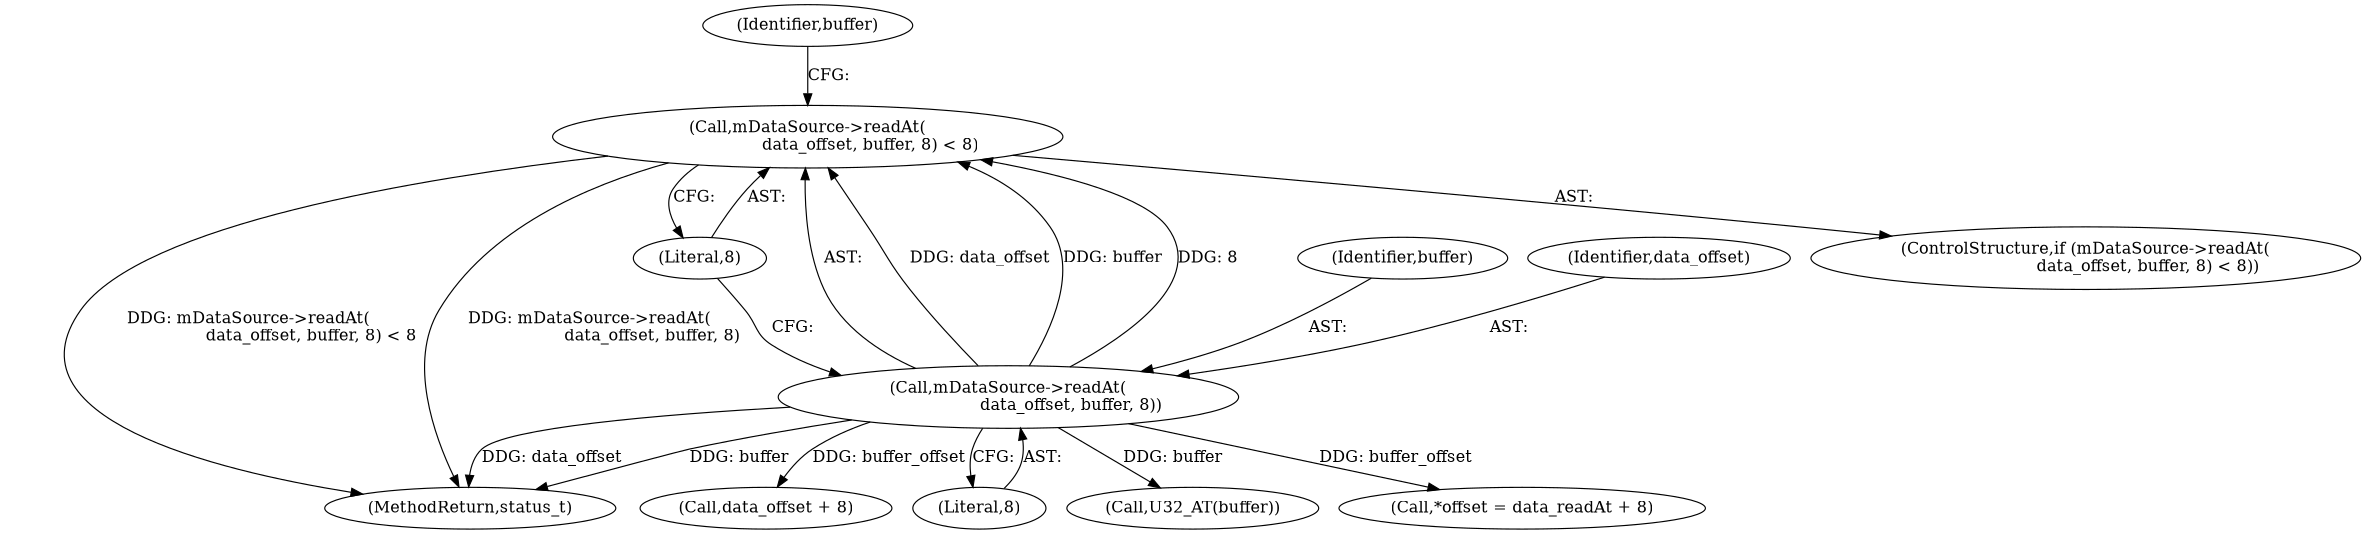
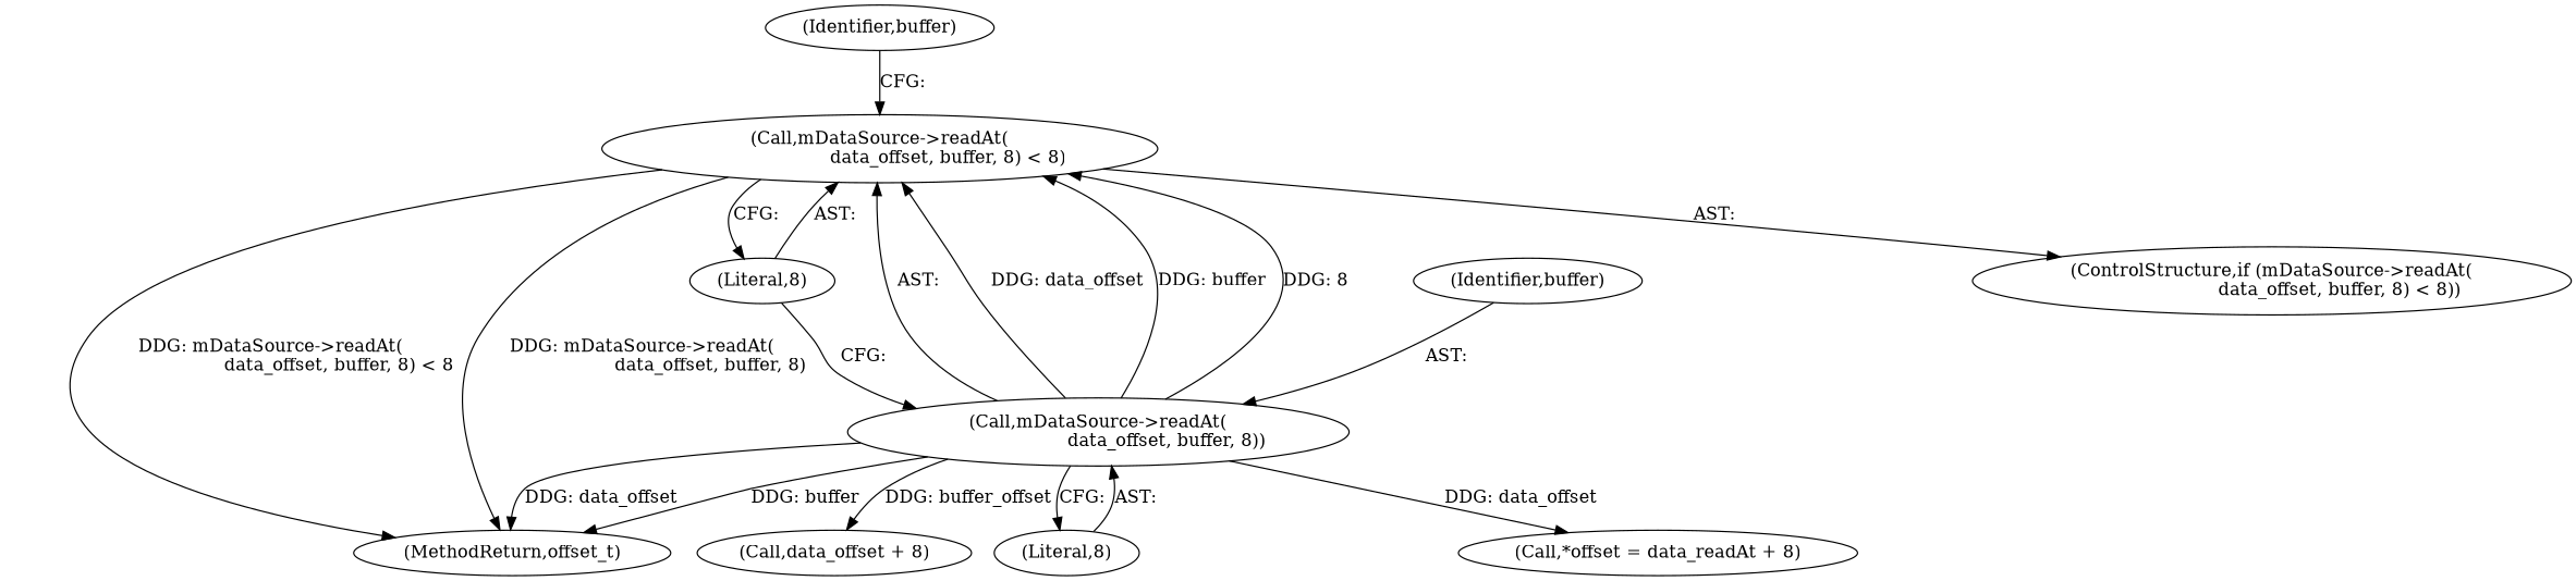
  digraph {
    n1 [label="(Call,mDataSource->readAt(\n                        data_offset, buffer, 8) < 8)"]
-   n2 [label="(MethodReturn,status_t)"]
+   n2 [label="(MethodReturn,offset_t)"]
    n3 [label="(Literal,8)"]
    n4 [label="(ControlStructure,if (mDataSource->readAt(\n                        data_offset, buffer, 8) < 8))"]
    n5 [label="(Call,mDataSource->readAt(\n                        data_offset, buffer, 8))"]
    n6 [label="(Call,data_offset + 8)"]
    n7 [label="(Literal,8)"]
-   n8 [label="(Call,U32_AT(buffer))"]
    n9 [label="(Call,*offset = data_readAt + 8)"]
    n10 [label="(Identifier,buffer)"]
    n11 [label="(Identifier,buffer)"]
-   n12 [label="(Identifier,data_offset)"]
    n1 -> n2 [label="DDG: mDataSource->readAt(\n                        data_offset, buffer, 8) < 8"]
    n1 -> n2 [label="DDG: mDataSource->readAt(\n                        data_offset, buffer, 8)"]
    n1 -> n3 [label="CFG: "]
    n1 -> n4 [label="AST: "]
    n3 -> n1 [label="AST: "]
    n3 -> n5 [label="CFG: "]
    n5 -> n1 [label="AST: "]
    n5 -> n1 [label="DDG: data_offset"]
    n5 -> n1 [label="DDG: buffer"]
    n5 -> n1 [label="DDG: 8"]
    n5 -> n2 [label="DDG: data_offset"]
    n5 -> n2 [label="DDG: buffer"]
    n5 -> n6 [label="DDG: buffer_offset"]
    n5 -> n7 [label="CFG: "]
-   n5 -> n8 [label="DDG: buffer"]
-   n5 -> n9 [label="DDG: buffer_offset"]
+   n5 -> n9 [label="DDG: data_offset"]
    n7 -> n5 [label="AST: "]
    n10 -> n1 [label="CFG: "]
    n11 -> n5 [label="AST: "]
-   n12 -> n5 [label="AST: "]
  }
